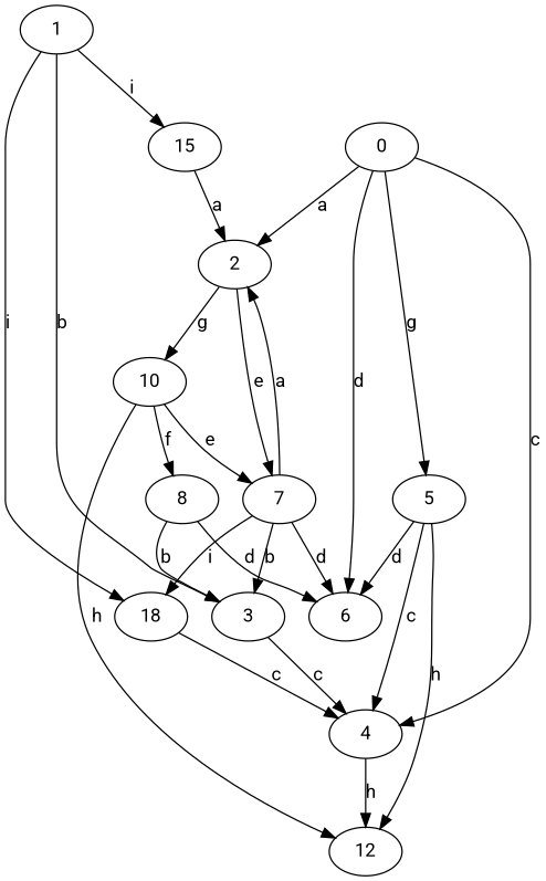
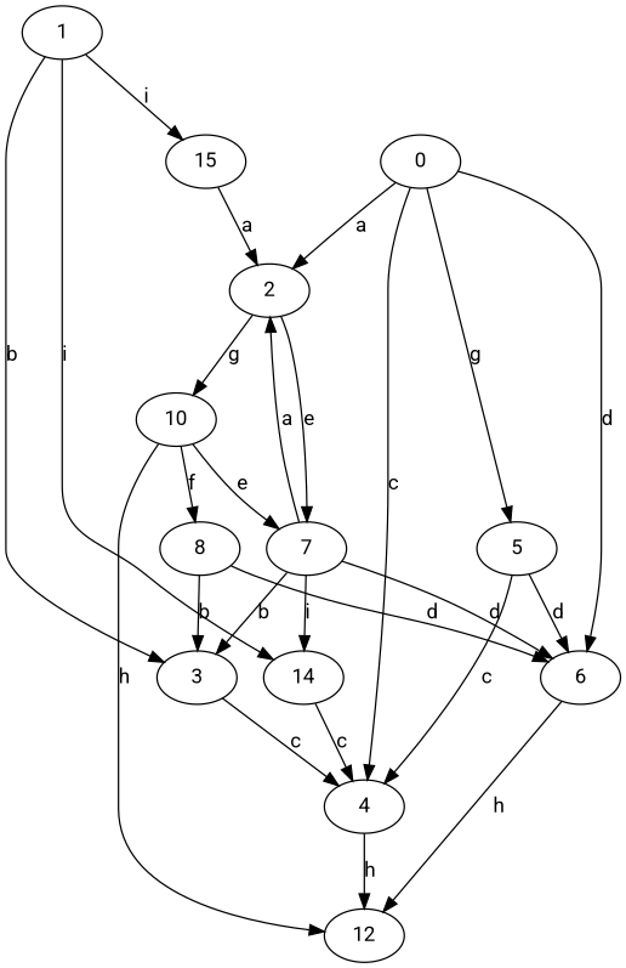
  strict digraph {
    fontname=Roboto
    node [fontname=Roboto]
    edge [fontname=Roboto]
    0
    2
    4
    6
    n5 [label=5]
    7
    10
    12
    1
    3
    n11 [label=15]
-   14 [label=18]
+   14
    8
    0 -> 2 [label=a]
    0 -> 4 [label=c]
    0 -> 6 [label=d]
    0 -> n5 [label=g]
    2 -> 7 [label=e]
    2 -> 10 [label=g]
    4 -> 12 [label=h]
    n5 -> 4 [label=c]
    n5 -> 6 [label=d]
-   n5 -> 12 [label=h]
+   6 -> 12 [label=h]
    7 -> 2 [label=a]
    7 -> 6 [label=d]
    7 -> 3 [label=b]
    7 -> 14 [label=i]
    10 -> 7 [label=e]
    10 -> 12 [label=h]
    10 -> 8 [label=f]
    1 -> 3 [label=b]
    1 -> n11 [label=i]
    1 -> 14 [label=i]
    3 -> 4 [label=c]
    n11 -> 2 [label=a]
    14 -> 4 [label=c]
    8 -> 6 [label=d]
    8 -> 3 [label=b]
  }
